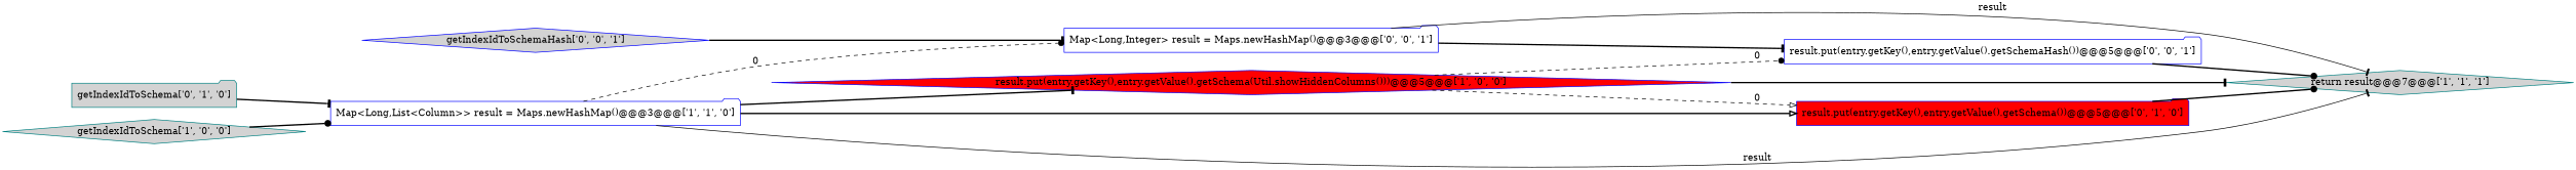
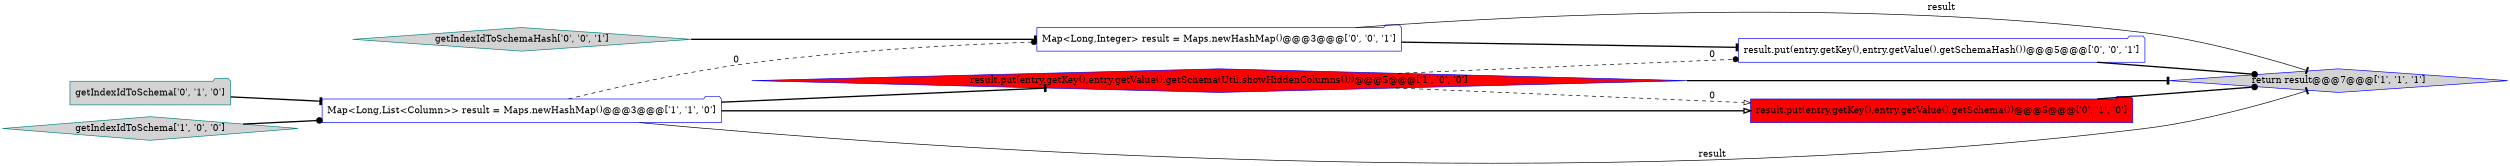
  digraph {
    rankdir=LR
    node [color=blue fillcolor=lightgray shape=folder style=filled]
    edge [arrowhead=tee style=bold]
    n1 [fillcolor=white label="Map<Long,Integer> result = Maps.newHashMap()@@@3@@@['0', '0', '1']"]
-   n2 [color=teal label="return result@@@7@@@['1', '1', '1']" shape=diamond]
+   n2 [label="return result@@@7@@@['1', '1', '1']" shape=diamond]
    n3 [fillcolor=white label="result.put(entry.getKey(),entry.getValue().getSchemaHash())@@@5@@@['0', '0', '1']"]
    n4 [fillcolor=white label="Map<Long,List<Column>> result = Maps.newHashMap()@@@3@@@['1', '1', '0']"]
    n5 [fillcolor=red label="result.put(entry.getKey(),entry.getValue().getSchema(Util.showHiddenColumns()))@@@5@@@['1', '0', '0']" shape=diamond]
    n6 [fillcolor=red label="result.put(entry.getKey(),entry.getValue().getSchema())@@@5@@@['0', '1', '0']"]
-   n7 [label="getIndexIdToSchemaHash['0', '0', '1']" shape=diamond]
+   n7 [color=teal label="getIndexIdToSchemaHash['0', '0', '1']" shape=diamond]
    n8 [color=teal label="getIndexIdToSchema['0', '1', '0']"]
    n9 [color=teal label="getIndexIdToSchema['1', '0', '0']" shape=diamond]
    n1 -> n2 [label=result style=solid]
    n1 -> n3
    n3 -> n2 [arrowhead=dot]
    n4 -> n1 [arrowhead=dot label=0 style=dashed]
    n4 -> n2 [label=result style=solid]
    n4 -> n5
    n4 -> n6 [arrowhead=onormal]
    n5 -> n2
    n5 -> n3 [arrowhead=dot label=0 style=dashed]
    n5 -> n6 [arrowhead=onormal label=0 style=dashed]
    n6 -> n2 [arrowhead=dot]
    n7 -> n1
    n8 -> n4
    n9 -> n4 [arrowhead=dot]
  }
